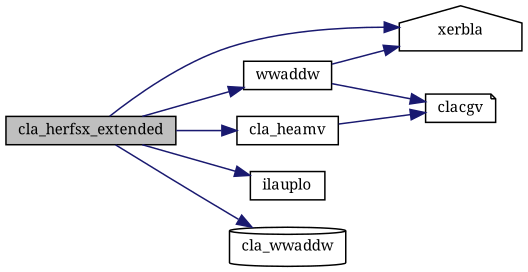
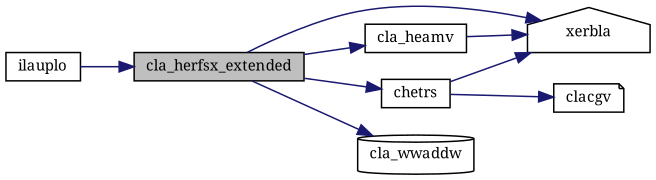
  digraph {
    fontname="Noto Serif"
    rankdir=LR
    node [color=black fillcolor=white fontname="Noto Serif" fontsize=10 shape=box style=filled]
    edge [color=midnightblue fontname="Noto Serif" fontsize=10 labelfontname=Helvetica labelfontsize=10 style=solid]
    n1 [fillcolor=grey75 fontcolor=black height=0.2 label=cla_herfsx_extended width=0.4]
-   n2 [height=0.2 label=wwaddw width=0.4]
+   n2 [height=0.2 label=chetrs width=0.4]
    n3 [height=0.2 label=xerbla shape=house width=0.4]
    n4 [height=0.2 label=cla_heamv width=0.4]
    n5 [height=0.2 label=ilauplo width=0.4]
    n6 [height=0.2 label=cla_wwaddw shape=cylinder width=0.4]
    n7 [height=0.2 label=clacgv shape=note width=0.4]
    n1 -> n2
    n1 -> n3
    n1 -> n4
-   n1 -> n5
+   n5 -> n1
    n1 -> n6
    n2 -> n3
    n2 -> n7
-   n4 -> n7
+   n4 -> n3
  }
